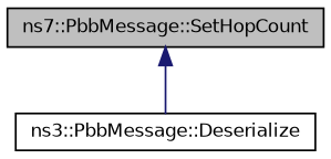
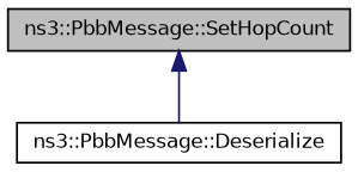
  digraph {
    rankdir=TB
    node [color=black fontname=Helvetica fontsize=10 shape=record style=filled]
-   n1 [fillcolor=grey75 fontcolor=black height=0.2 label="ns7::PbbMessage::SetHopCount" width=0.4]
+   n1 [fillcolor=grey75 fontcolor=black height=0.2 label="ns3::PbbMessage::SetHopCount" width=0.4]
    n2 [fillcolor=white height=0.2 label="ns3::PbbMessage::Deserialize" width=0.4]
    n1 -> n2 [color=midnightblue dir=back fontname=Helvetica fontsize=10 labelfontname=Helvetica labelfontsize=10 style=solid]
  }
